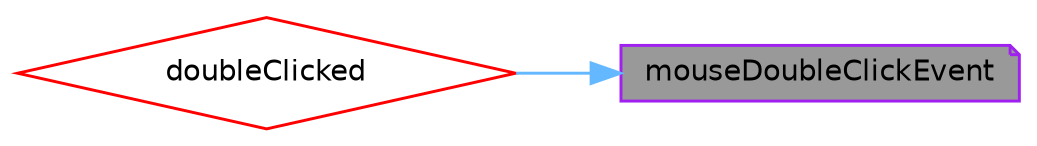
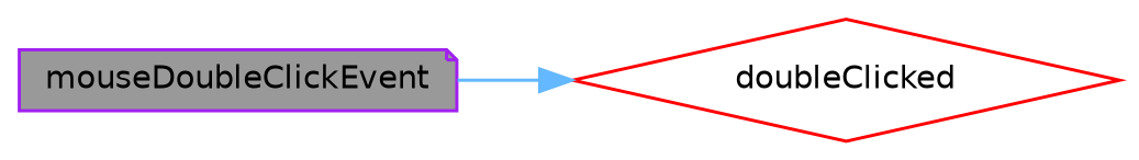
  digraph {
    rankdir=LR
    node [fontname=Helvetica fontsize=10 style=filled]
    n1 [color=purple fillcolor=grey60 fontcolor=black height=0.2 label=mouseDoubleClickEvent shape=note width=0.4]
    n2 [color=red fillcolor=white height=0.2 label=doubleClicked shape=diamond width=0.4]
-   n2 -> n1 [color=steelblue1 fontname=Helvetica fontsize=10 labelfontname=Helvetica labelfontsize=10 style=solid arrowhead=normal]
+   n1 -> n2 [color=steelblue1 fontname=Helvetica fontsize=10 labelfontname=Helvetica labelfontsize=10 style=solid arrowhead=normal]
  }
